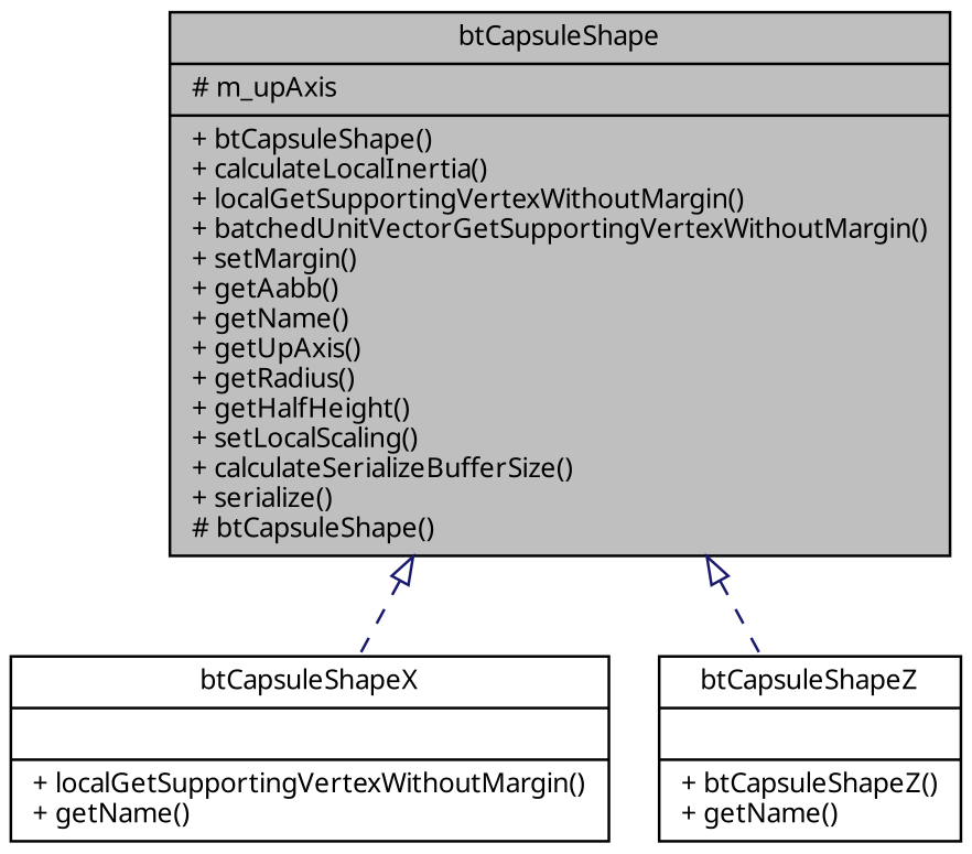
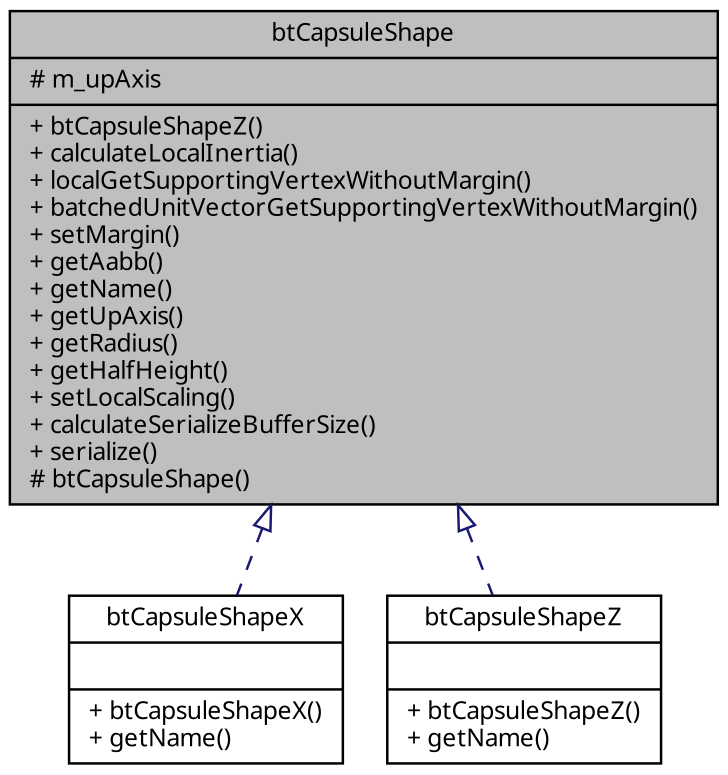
  digraph {
    fontname="Noto Sans"
    node [color=black fillcolor=white fontname="Noto Sans" fontsize=10 shape=record style=filled]
    edge [arrowtail=empty color=midnightblue dir=back fontname="Noto Sans" fontsize=10 labelfontname=Helvetica labelfontsize=10 style=dashed]
-   n1 [fillcolor=grey75 fontcolor=black height=0.2 label="{btCapsuleShape\n|# m_upAxis\l|+ btCapsuleShape()\l+ calculateLocalInertia()\l+ localGetSupportingVertexWithoutMargin()\l+ batchedUnitVectorGetSupportingVertexWithoutMargin()\l+ setMargin()\l+ getAabb()\l+ getName()\l+ getUpAxis()\l+ getRadius()\l+ getHalfHeight()\l+ setLocalScaling()\l+ calculateSerializeBufferSize()\l+ serialize()\l# btCapsuleShape()\l}" width=0.4]
-   n2 [height=0.2 label="{btCapsuleShapeX\n||+ localGetSupportingVertexWithoutMargin()\l+ getName()\l}" width=0.4]
+   n1 [fillcolor=grey75 fontcolor=black height=0.2 label="{btCapsuleShape\n|# m_upAxis\l|+ btCapsuleShapeZ()\l+ calculateLocalInertia()\l+ localGetSupportingVertexWithoutMargin()\l+ batchedUnitVectorGetSupportingVertexWithoutMargin()\l+ setMargin()\l+ getAabb()\l+ getName()\l+ getUpAxis()\l+ getRadius()\l+ getHalfHeight()\l+ setLocalScaling()\l+ calculateSerializeBufferSize()\l+ serialize()\l# btCapsuleShape()\l}" width=0.4]
+   n2 [height=0.2 label="{btCapsuleShapeX\n||+ btCapsuleShapeX()\l+ getName()\l}" width=0.4]
    n3 [height=0.2 label="{btCapsuleShapeZ\n||+ btCapsuleShapeZ()\l+ getName()\l}" width=0.4]
    n1 -> n2
    n1 -> n3
  }
